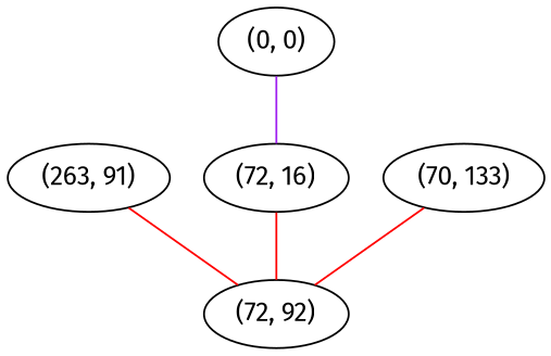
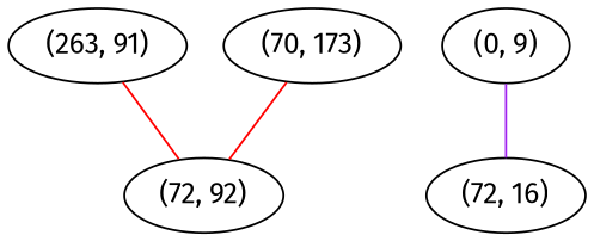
  graph {
    fontname="Fira Sans"
    node [fontname="Fira Sans"]
    edge [color=red fontname="Fira Sans" weight=1]
    "(263, 91)"
    "(72, 92)"
    n3 [label="(72, 16)"]
-   "(0, 0)"
-   "(70, 173)" [label="(70, 133)"]
+   "(0, 0)" [label="(0, 9)"]
+   "(70, 173)"
    "(263, 91)" -- "(72, 92)"
-   n3 -- "(72, 92)"
    "(0, 0)" -- n3 [color=purple weight=4]
    "(70, 173)" -- "(72, 92)"
  }
